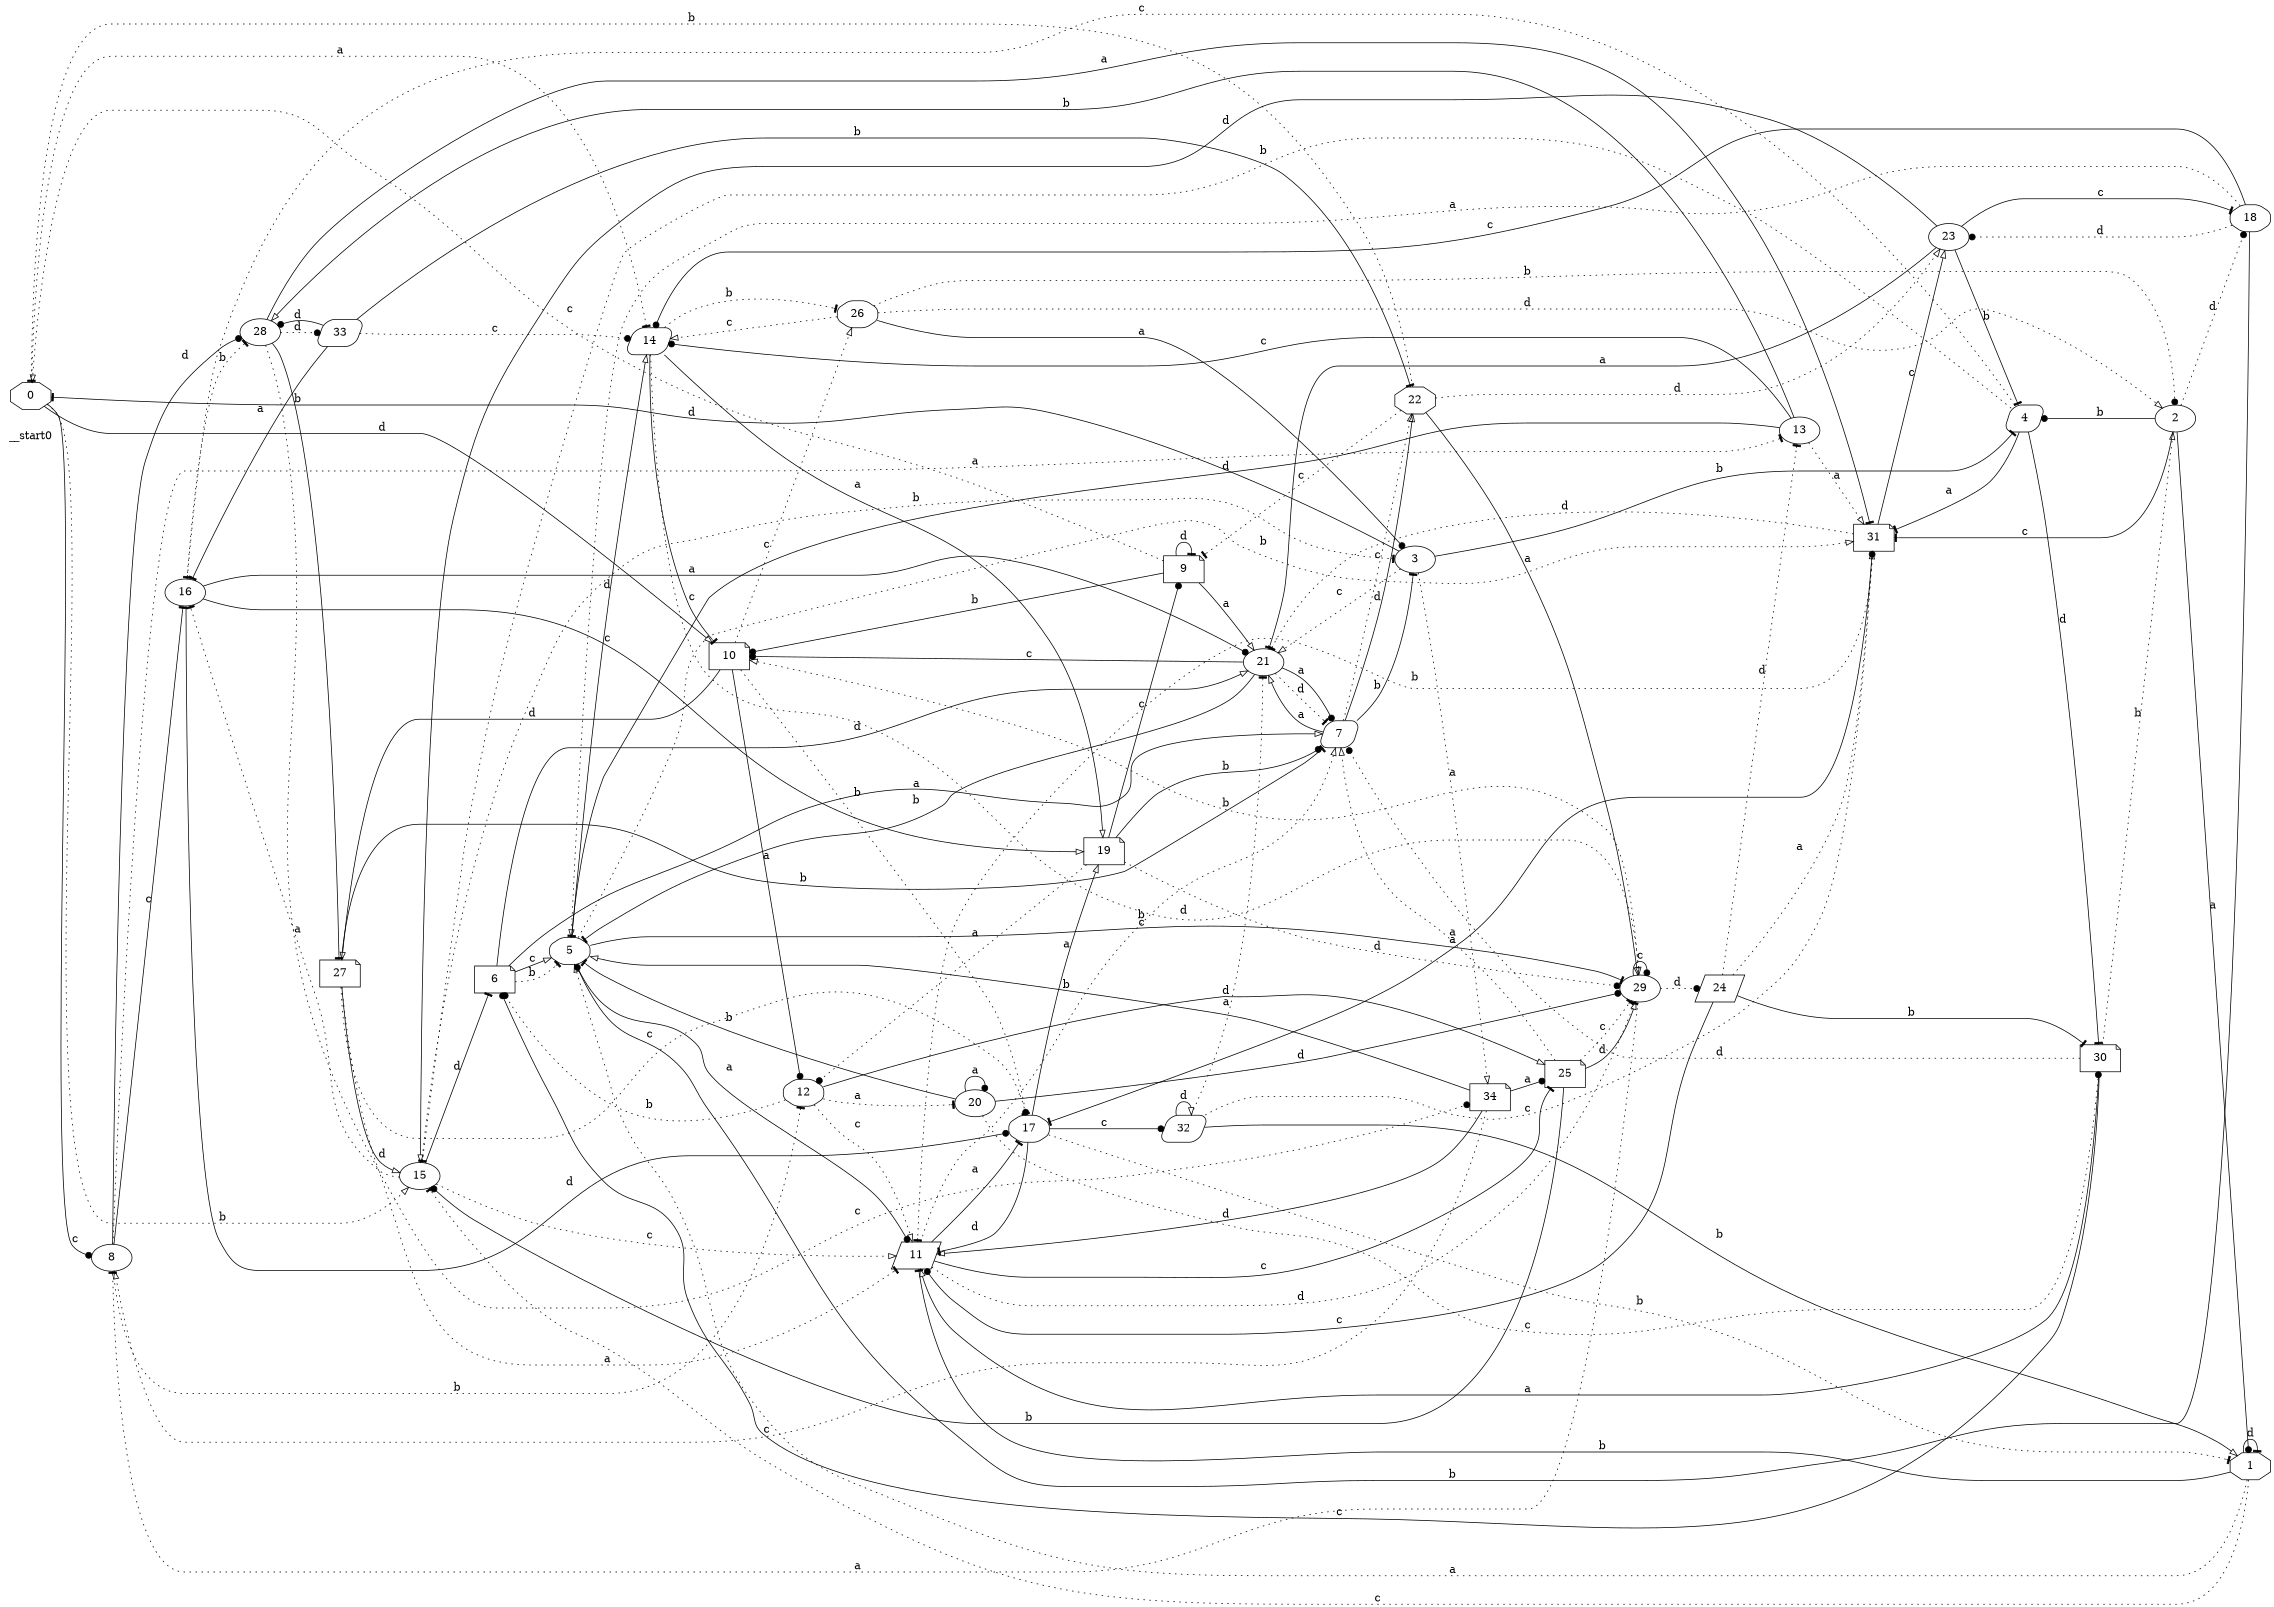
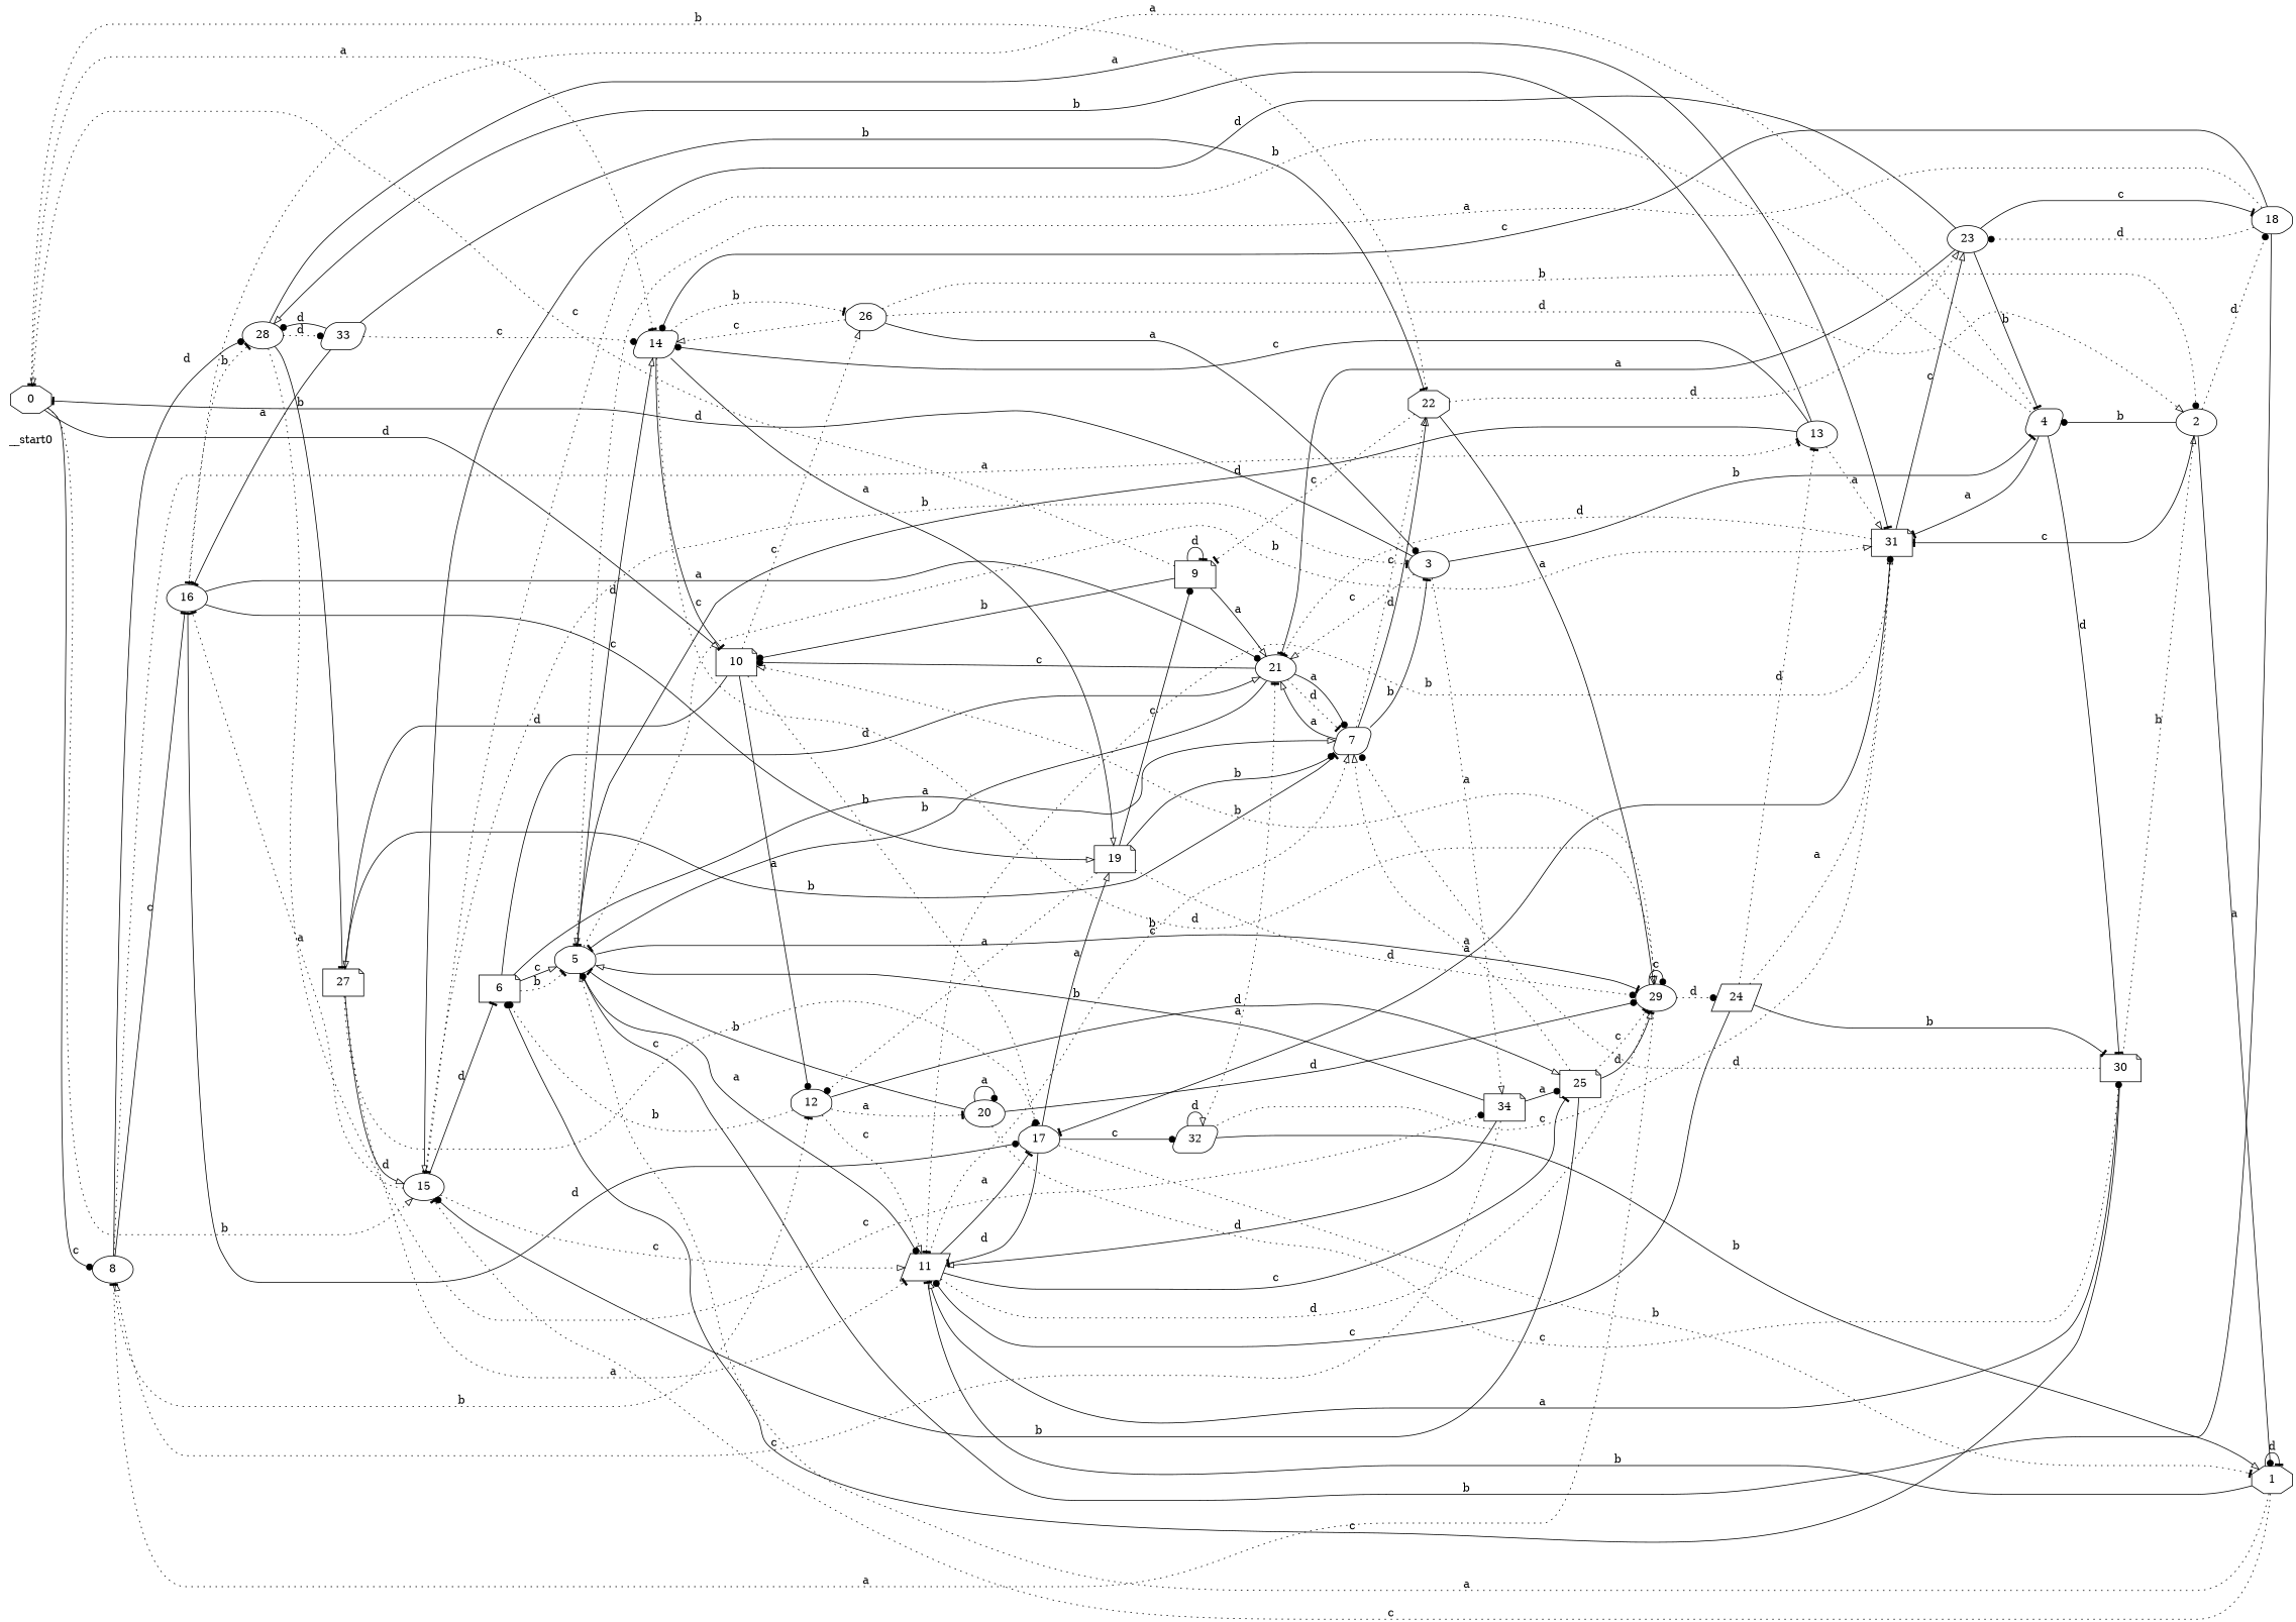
  digraph {
    rankdir=LR
    node [shape=ellipse color=black fillcolor=white style="rounded,filled"]
    edge [arrowhead=tee style=solid]
    __start0 [shape=none color="" fillcolor="" style=""]
    n2 [label=0 shape=octagon style=filled]
    n3 [label=8 style=filled]
    n4 [label=10 shape=note]
    n5 [label=14 shape=parallelogram]
    n6 [label=15 style=filled]
    n7 [label=16]
    n8 [label=12 shape=octagon]
    n9 [label=13 style=filled]
    n10 [label=28]
    n11 [label=17 shape=octagon]
    n12 [label=26 shape=octagon]
    n13 [label=27 shape=note]
    n14 [label=29 style=filled]
    n15 [label=19 shape=note style=filled]
    n16 [label=11 shape=parallelogram style=filled]
    n17 [label=3 style=filled]
    n18 [label=6 shape=note style=filled]
    n19 [label=1 shape=octagon style=filled]
    n20 [label=5 shape=octagon]
    n21 [label=31 shape=note style=filled]
    n22 [label=7 shape=parallelogram]
    n23 [label=25 shape=note style=filled]
    n24 [label=2]
    n25 [label=4 shape=parallelogram]
    n26 [label=18 shape=octagon]
    n27 [label=30 shape=note]
    n28 [label=23]
    n29 [label=21 style=filled]
    n30 [label=34 shape=note style=filled]
    n31 [label=24 shape=parallelogram style=filled]
    n32 [label=22 shape=octagon style=filled]
    n33 [label=9 shape=note style=filled]
    n34 [label=20]
    n35 [label=33 shape=parallelogram]
    n36 [label=32 shape=parallelogram]
    n2 -> n3 [arrowhead=dot label=c]
    n2 -> n4 [arrowhead=onormal label=d]
    n2 -> n5 [label=a style=dotted]
    n2 -> n6 [arrowhead=onormal label=b style=dotted]
    n3 -> n7 [label=c]
    n3 -> n8 [label=b style=dotted]
    n3 -> n9 [label=a style=dotted]
    n3 -> n10 [arrowhead=dot label=d]
    n4 -> n8 [arrowhead=dot label=a]
    n4 -> n11 [arrowhead=dot label=b style=dotted]
    n4 -> n12 [arrowhead=onormal label=c style=dotted]
    n4 -> n13 [arrowhead=onormal label=d]
    n5 -> n4 [label=c]
    n5 -> n12 [label=b style=dotted]
    n5 -> n14 [arrowhead=onormal label=d style=dotted]
    n5 -> n15 [arrowhead=onormal label=a]
    n6 -> n7 [label=a style=dotted]
    n6 -> n16 [arrowhead=onormal label=c style=dotted]
    n6 -> n17 [label=b style=dotted]
    n6 -> n18 [label=d]
    n7 -> n10 [label=b style=dotted]
    n7 -> n11 [arrowhead=dot label=d]
    n7 -> n15 [arrowhead=onormal label=c]
    n7 -> n29 [arrowhead=dot label=a]
    n8 -> n16 [arrowhead=onormal label=c style=dotted]
    n8 -> n18 [arrowhead=dot label=b style=dotted]
    n8 -> n23 [arrowhead=onormal label=d]
    n8 -> n34 [label=a style=dotted]
    n9 -> n5 [arrowhead=dot label=c]
    n9 -> n10 [arrowhead=onormal label=b]
    n9 -> n20 [label=d]
    n9 -> n21 [arrowhead=onormal label=a style=dotted]
    n10 -> n13 [label=b]
    n10 -> n21 [label=a]
    n10 -> n30 [arrowhead=dot label=c style=dotted]
    n10 -> n35 [arrowhead=dot label=d style=dotted]
    n11 -> n15 [arrowhead=onormal label=a]
    n11 -> n16 [label=d]
    n11 -> n19 [label=b style=dotted]
    n11 -> n36 [arrowhead=dot label=c]
    n12 -> n5 [arrowhead=onormal label=c style=dotted]
    n12 -> n17 [arrowhead=dot label=a]
    n12 -> n24 [arrowhead=dot label=b style=dotted]
    n12 -> n24 [arrowhead=onormal label=d style=dotted]
    n13 -> n6 [arrowhead=onormal label=d]
    n13 -> n11 [label=c style=dotted]
    n13 -> n16 [label=a style=dotted]
    n13 -> n22 [label=b]
    n14 -> n3 [label=a style=dotted]
    n14 -> n4 [arrowhead=onormal label=b style=dotted]
    n14 -> n14 [arrowhead=dot label=c]
    n14 -> n31 [arrowhead=dot label=d style=dotted]
    n15 -> n8 [arrowhead=dot label=a style=dotted]
    n15 -> n14 [arrowhead=dot label=d style=dotted]
    n15 -> n22 [arrowhead=dot label=b]
    n15 -> n33 [arrowhead=dot label=c]
    n16 -> n11 [label=a]
    n16 -> n14 [label=d style=dotted]
    n16 -> n22 [arrowhead=onormal label=b style=dotted]
    n16 -> n23 [label=c]
    n17 -> n2 [label=d]
    n17 -> n25 [label=b]
    n17 -> n29 [arrowhead=onormal label=c style=dotted]
    n17 -> n30 [arrowhead=onormal label=a style=dotted]
    n18 -> n20 [label=b style=dotted]
    n18 -> n20 [arrowhead=onormal label=c]
    n18 -> n22 [arrowhead=onormal label=a]
    n18 -> n29 [arrowhead=onormal label=d]
    n19 -> n6 [label=c style=dotted]
    n19 -> n16 [label=b]
    n19 -> n19 [label=d]
    n19 -> n20 [arrowhead=onormal label=a style=dotted]
    n20 -> n5 [arrowhead=onormal label=d]
    n20 -> n14 [label=c]
    n20 -> n16 [arrowhead=dot label=a]
    n20 -> n21 [arrowhead=onormal label=b style=dotted]
    n21 -> n11 [label=a]
    n21 -> n16 [label=b style=dotted]
    n21 -> n28 [arrowhead=onormal label=c]
    n21 -> n29 [label=d style=dotted]
    n22 -> n17 [label=b]
    n22 -> n29 [arrowhead=onormal label=a]
    n22 -> n32 [arrowhead=onormal label=c style=dotted]
    n22 -> n32 [arrowhead=onormal label=d]
    n23 -> n6 [arrowhead=dot label=b]
    n23 -> n14 [label=c style=dotted]
    n23 -> n14 [arrowhead=onormal label=d]
    n23 -> n22 [arrowhead=onormal label=a style=dotted]
    n24 -> n19 [arrowhead=dot label=a]
    n24 -> n21 [label=c]
    n24 -> n25 [arrowhead=dot label=b]
    n24 -> n26 [arrowhead=dot label=d style=dotted]
    n25 -> n6 [label=b style=dotted]
-   n25 -> n7 [label=c style=dotted]
+   n25 -> n7 [label=a style=dotted]
    n25 -> n21 [label=a]
    n25 -> n27 [label=d]
    n26 -> n5 [arrowhead=dot label=c]
    n26 -> n20 [arrowhead=onormal label=a style=dotted]
    n26 -> n20 [arrowhead=dot label=b]
    n26 -> n28 [arrowhead=dot label=d style=dotted]
    n27 -> n16 [arrowhead=onormal label=a]
    n27 -> n18 [arrowhead=dot label=c]
    n27 -> n22 [arrowhead=dot label=d style=dotted]
    n27 -> n24 [arrowhead=onormal label=b style=dotted]
    n28 -> n6 [arrowhead=onormal label=d]
    n28 -> n25 [label=b]
    n28 -> n26 [label=c]
    n28 -> n29 [label=a]
    n29 -> n4 [arrowhead=dot label=c]
    n29 -> n20 [label=b]
    n29 -> n22 [arrowhead=dot label=a]
    n29 -> n22 [label=d style=dotted]
    n30 -> n3 [arrowhead=onormal label=c style=dotted]
    n30 -> n16 [arrowhead=onormal label=d]
    n30 -> n20 [arrowhead=onormal label=b]
    n30 -> n23 [arrowhead=dot label=a]
    n31 -> n9 [label=d style=dotted]
    n31 -> n16 [arrowhead=dot label=c]
    n31 -> n21 [arrowhead=dot label=a style=dotted]
    n31 -> n27 [label=b]
    n32 -> n2 [label=b style=dotted]
    n32 -> n14 [arrowhead=onormal label=a]
    n32 -> n28 [arrowhead=onormal label=d style=dotted]
    n32 -> n33 [label=c style=dotted]
    n33 -> n2 [arrowhead=onormal label=c style=dotted]
    n33 -> n4 [arrowhead=dot label=b]
    n33 -> n29 [arrowhead=onormal label=a]
    n33 -> n33 [label=d]
    n34 -> n14 [arrowhead=dot label=d]
    n34 -> n20 [label=b]
    n34 -> n27 [arrowhead=dot label=c style=dotted]
    n34 -> n34 [arrowhead=dot label=a]
    n35 -> n5 [arrowhead=dot label=c style=dotted]
    n35 -> n7 [label=a]
    n35 -> n10 [arrowhead=dot label=d]
    n35 -> n32 [label=b]
    n36 -> n19 [arrowhead=onormal label=b]
    n36 -> n21 [arrowhead=onormal label=c style=dotted]
    n36 -> n29 [label=a style=dotted]
    n36 -> n36 [arrowhead=onormal label=d]
  }
